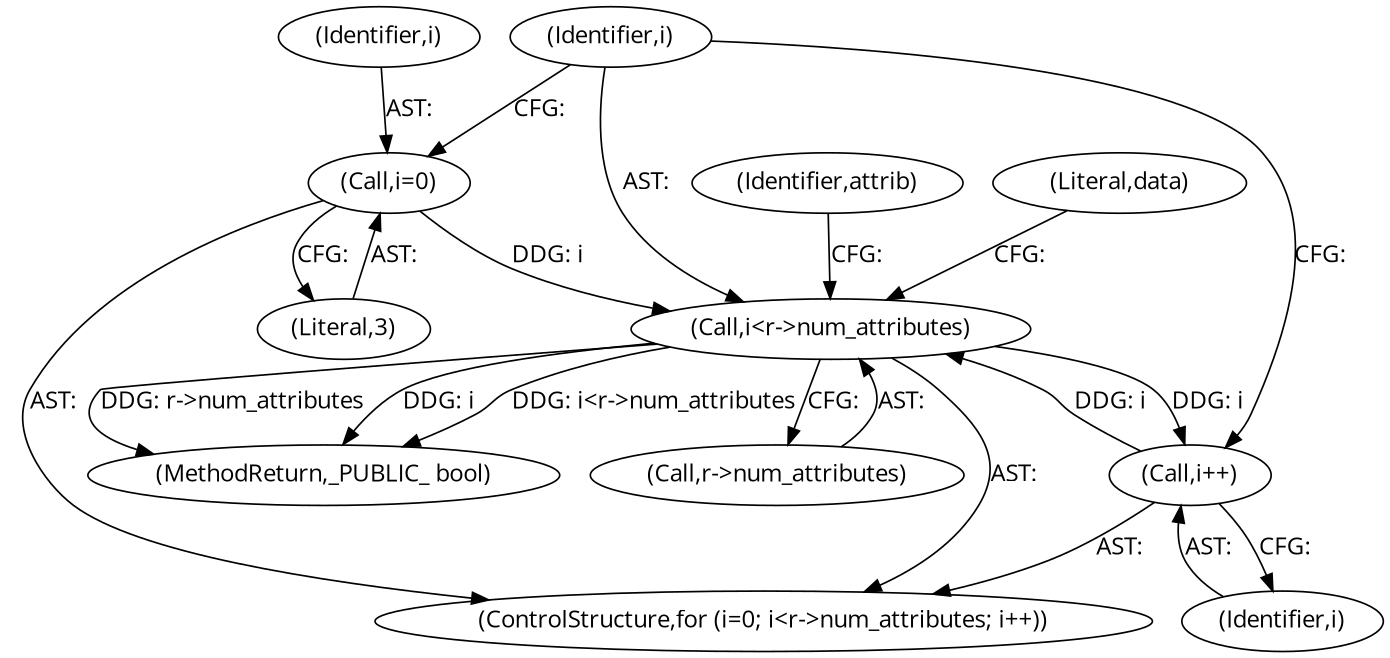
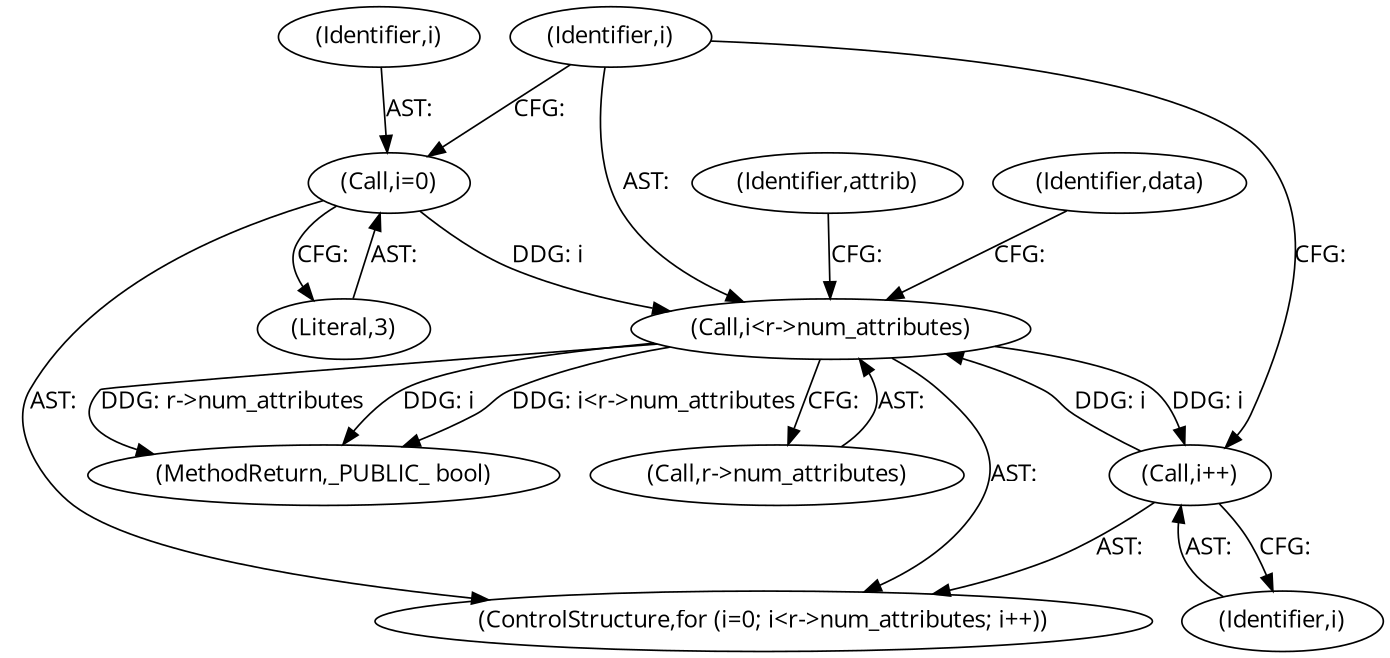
  digraph {
    fontname="Open Sans"
    node [fontname="Open Sans"]
    edge [fontname="Open Sans"]
    n1 [label="(Call,i<r->num_attributes)"]
    n2 [label="(Call,i++)"]
    n3 [label="(MethodReturn,_PUBLIC_ bool)"]
    n4 [label="(Call,r->num_attributes)"]
    n5 [label="(ControlStructure,for (i=0; i<r->num_attributes; i++))"]
    n6 [label="(Identifier,i)"]
    n7 [label="(Call,i=0)"]
    n8 [label="(Literal,3)"]
    n9 [label="(Identifier,attrib)"]
-   n10 [label="(Literal,data)"]
+   n10 [label="(Identifier,data)"]
    n11 [label="(Identifier,i)"]
    n12 [label="(Identifier,i)"]
    n1 -> n2 [label="DDG: i"]
    n1 -> n3 [label="DDG: r->num_attributes"]
    n1 -> n3 [label="DDG: i"]
    n1 -> n3 [label="DDG: i<r->num_attributes"]
    n1 -> n4 [label="CFG: "]
    n1 -> n5 [label="AST: "]
    n2 -> n1 [label="DDG: i"]
    n2 -> n5 [label="AST: "]
    n2 -> n6 [label="CFG: "]
    n4 -> n1 [label="AST: "]
    n6 -> n2 [label="AST: "]
    n7 -> n1 [label="DDG: i"]
    n7 -> n5 [label="AST: "]
    n7 -> n8 [label="CFG: "]
    n8 -> n7 [label="AST: "]
    n9 -> n1 [label="CFG: "]
    n10 -> n1 [label="CFG: "]
    n11 -> n7 [label="AST: "]
    n12 -> n1 [label="AST: "]
    n12 -> n2 [label="CFG: "]
    n12 -> n7 [label="CFG: "]
  }
